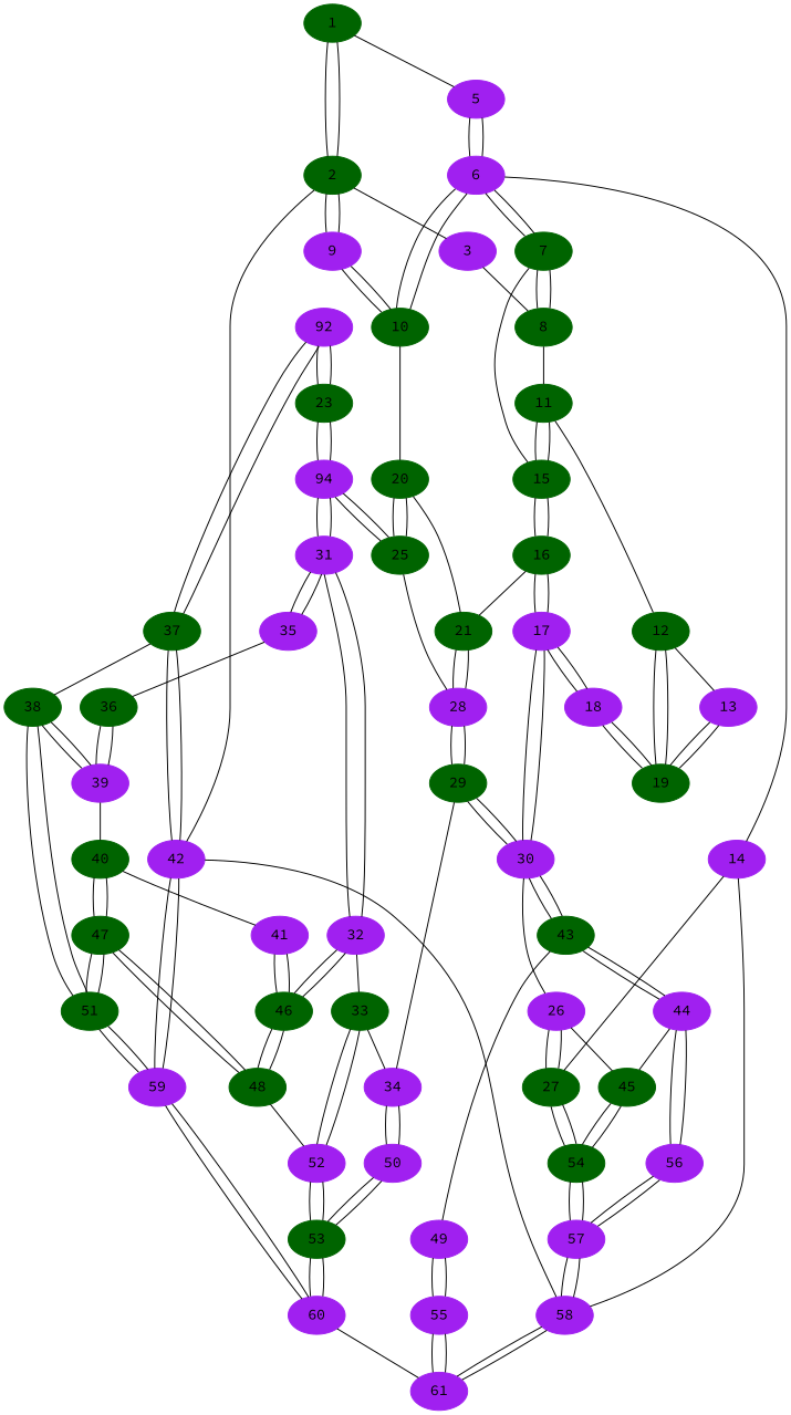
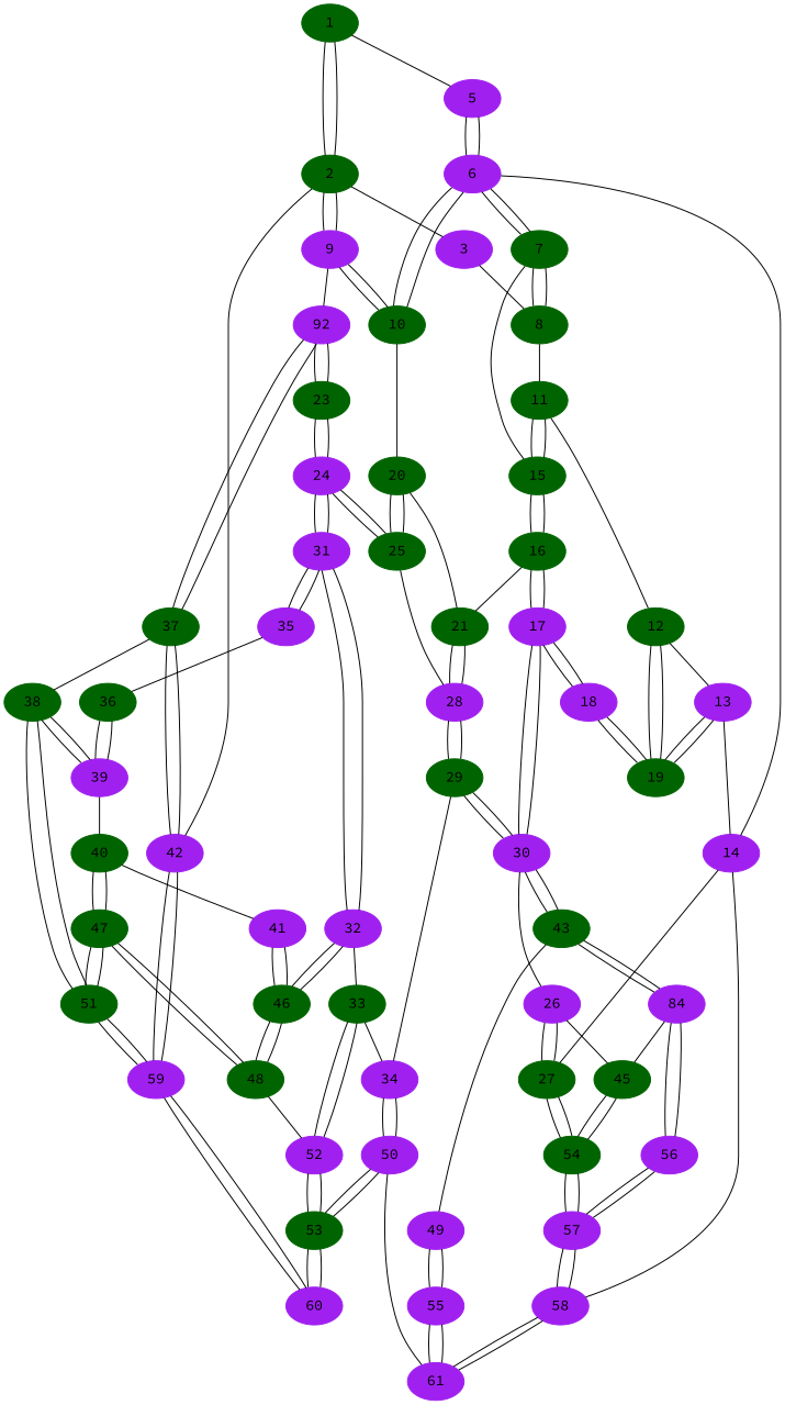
  graph {
    fontname="Source Code Pro"
    node [color=purple fontname="Source Code Pro" style=filled]
    edge [fontname="Source Code Pro"]
    1 [color=darkgreen]
    2 [color=darkgreen]
    5
    3
    9
    42
    6
    8 [color=darkgreen]
    10 [color=darkgreen]
    n10 [label=92]
    58
    59
    11 [color=darkgreen]
    27 [color=darkgreen]
    14
    7 [color=darkgreen]
    15 [color=darkgreen]
    20 [color=darkgreen]
    16 [color=darkgreen]
    12 [color=darkgreen]
    23 [color=darkgreen]
    37 [color=darkgreen]
    21 [color=darkgreen]
    25 [color=darkgreen]
    13
    19 [color=darkgreen]
    54 [color=darkgreen]
    61
    17
    18
    30
    28
    26
    43 [color=darkgreen]
    45 [color=darkgreen]
    29 [color=darkgreen]
-   24 [label=94]
+   24
    38 [color=darkgreen]
    31
    32
    35
    57
    34
    50
-   44
+   44 [label=84]
    49
    33 [color=darkgreen]
    46 [color=darkgreen]
    36 [color=darkgreen]
    52
    48 [color=darkgreen]
    53 [color=darkgreen]
    39
    41
    40 [color=darkgreen]
    51 [color=darkgreen]
    47 [color=darkgreen]
    60
    56
    55
    1 -- 2
    1 -- 2
    1 -- 5
    2 -- 3
    2 -- 9
    2 -- 9
    2 -- 42
    5 -- 6
    5 -- 6
    3 -- 8
    9 -- 10
    9 -- 10
-   42 -- 58
+   9 -- n10
    42 -- 59
    42 -- 59
    6 -- 10
    6 -- 10
    6 -- 14
    6 -- 7
    6 -- 7
    8 -- 11
    10 -- 20
    n10 -- 23
    n10 -- 23
    n10 -- 37
    n10 -- 37
    58 -- 61
    58 -- 61
    59 -- 60
    59 -- 60
    11 -- 15
    11 -- 15
    11 -- 12
    27 -- 54
    27 -- 54
    14 -- 58
    14 -- 27
    7 -- 8
    7 -- 8
    7 -- 15
    15 -- 16
    15 -- 16
    20 -- 21
    20 -- 25
    20 -- 25
    16 -- 21
    16 -- 17
    16 -- 17
    12 -- 13
    12 -- 19
    12 -- 19
    23 -- 24
    23 -- 24
    37 -- 42
    37 -- 42
    37 -- 38
    21 -- 28
    21 -- 28
    25 -- 28
+   13 -- 14
    13 -- 19
    13 -- 19
    54 -- 57
    54 -- 57
    17 -- 18
    17 -- 18
    17 -- 30
    17 -- 30
    18 -- 19
    18 -- 19
    30 -- 26
    30 -- 43
    30 -- 43
    28 -- 29
    28 -- 29
    26 -- 27
    26 -- 27
    26 -- 45
    43 -- 44
    43 -- 44
    43 -- 49
    45 -- 54
    45 -- 54
    29 -- 30
    29 -- 30
    29 -- 34
    24 -- 25
    24 -- 25
    24 -- 31
    24 -- 31
    38 -- 39
    38 -- 39
    38 -- 51
    38 -- 51
    31 -- 32
    31 -- 32
    31 -- 35
    31 -- 35
    32 -- 33
    32 -- 46
    32 -- 46
    35 -- 36
    57 -- 58
    57 -- 58
    34 -- 50
    34 -- 50
    50 -- 53
    50 -- 53
    44 -- 45
    44 -- 56
    44 -- 56
    49 -- 55
    49 -- 55
    33 -- 34
    33 -- 52
    33 -- 52
    46 -- 48
    46 -- 48
    36 -- 39
    36 -- 39
    52 -- 53
    52 -- 53
    48 -- 52
    53 -- 60
    53 -- 60
    39 -- 40
    41 -- 46
    41 -- 46
    40 -- 41
    40 -- 47
    40 -- 47
    51 -- 59
    51 -- 59
    47 -- 48
    47 -- 48
    47 -- 51
    47 -- 51
-   60 -- 61
+   50 -- 61
    56 -- 57
    56 -- 57
    55 -- 61
    55 -- 61
  }
